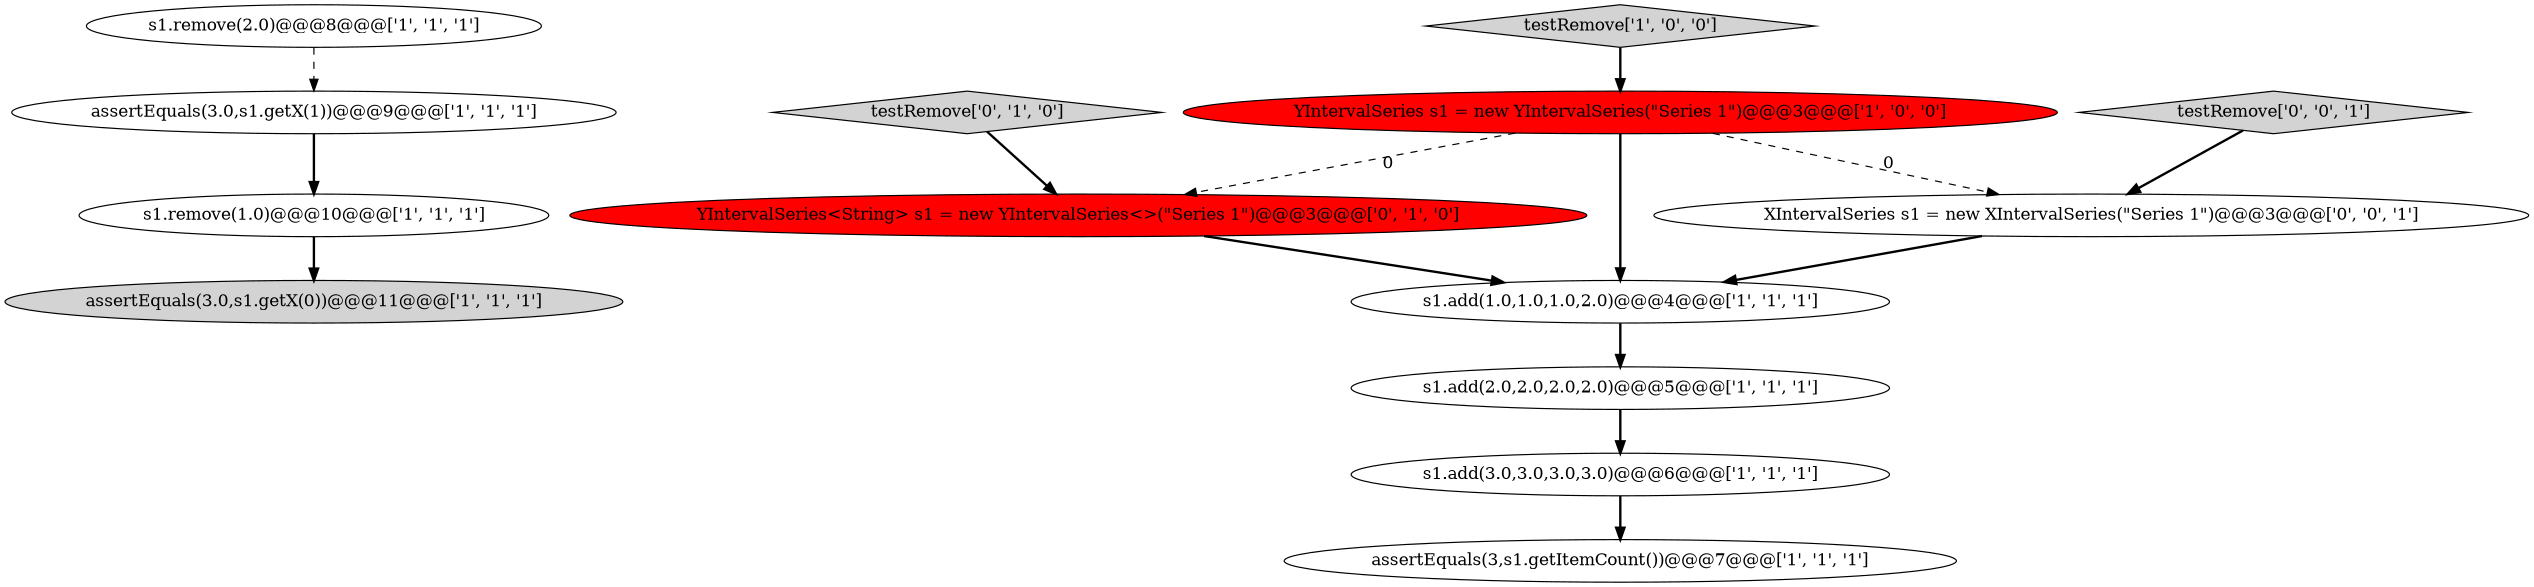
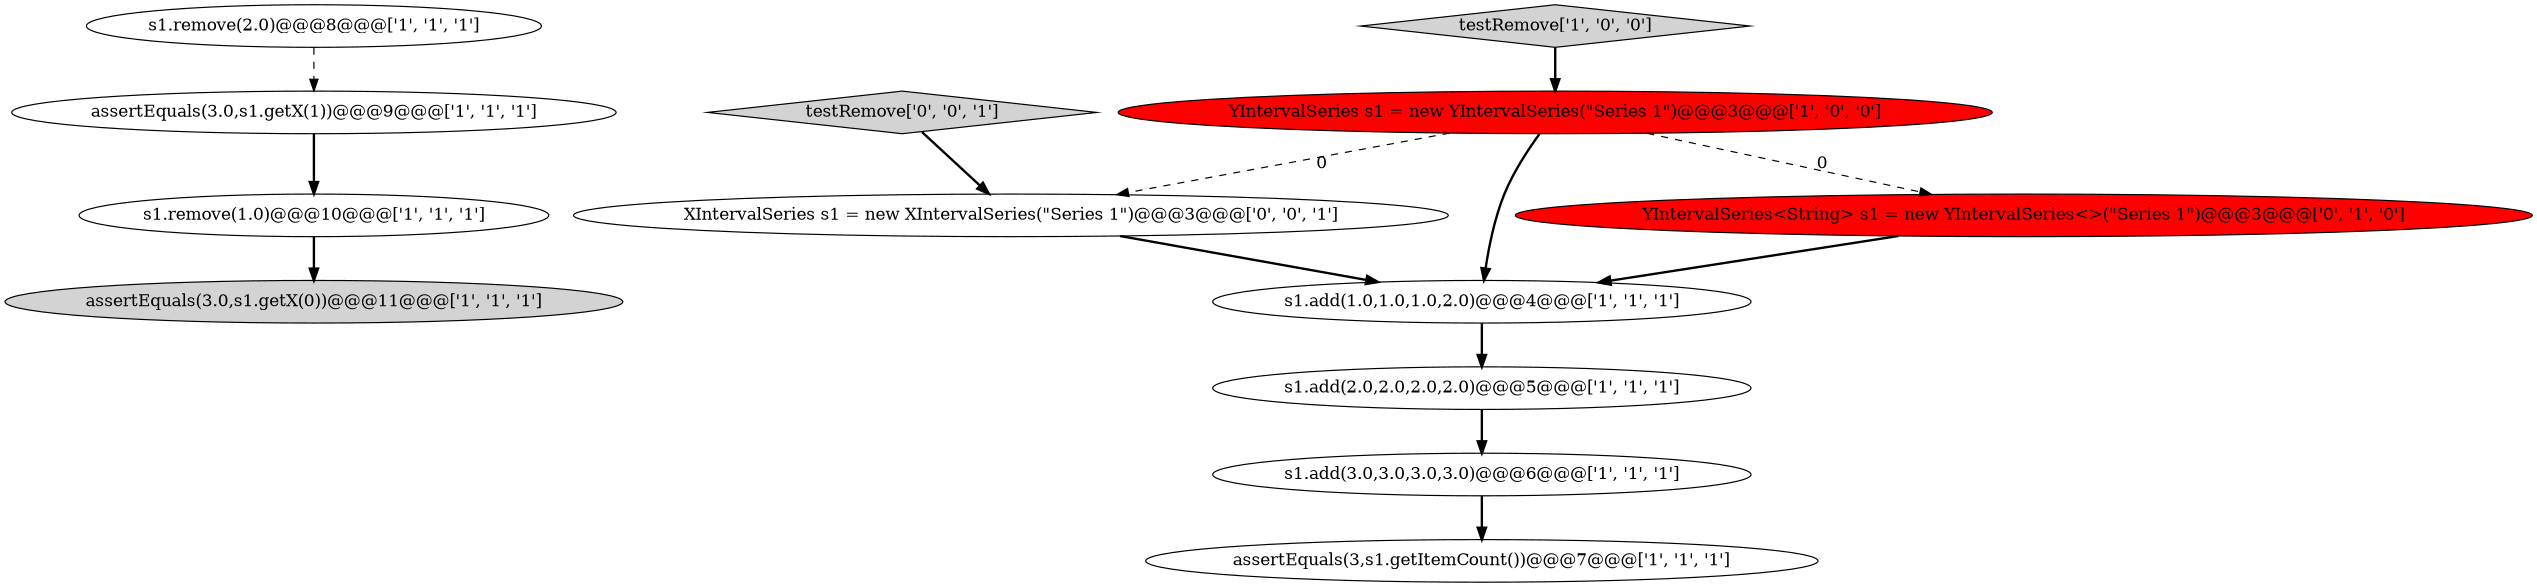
  digraph {
    node [fillcolor=white shape=ellipse style=filled]
    edge [style=bold]
    n1 [label="s1.remove(1.0)@@@10@@@['1', '1', '1']"]
    n2 [fillcolor=lightgray label="assertEquals(3.0,s1.getX(0))@@@11@@@['1', '1', '1']"]
    n3 [fillcolor=red label="YIntervalSeries s1 = new YIntervalSeries(\"Series 1\")@@@3@@@['1', '0', '0']"]
    n4 [label="s1.add(1.0,1.0,1.0,2.0)@@@4@@@['1', '1', '1']"]
    n5 [fillcolor=red label="YIntervalSeries<String> s1 = new YIntervalSeries<>(\"Series 1\")@@@3@@@['0', '1', '0']"]
    n6 [label="XIntervalSeries s1 = new XIntervalSeries(\"Series 1\")@@@3@@@['0', '0', '1']"]
    n7 [label="s1.add(2.0,2.0,2.0,2.0)@@@5@@@['1', '1', '1']"]
    n8 [label="s1.add(3.0,3.0,3.0,3.0)@@@6@@@['1', '1', '1']"]
    n9 [label="s1.remove(2.0)@@@8@@@['1', '1', '1']"]
    n10 [label="assertEquals(3.0,s1.getX(1))@@@9@@@['1', '1', '1']"]
    n11 [label="assertEquals(3,s1.getItemCount())@@@7@@@['1', '1', '1']"]
-   n12 [fillcolor=lightgray label="testRemove['0', '1', '0']" shape=diamond]
    n13 [fillcolor=lightgray label="testRemove['0', '0', '1']" shape=diamond]
    n14 [fillcolor=lightgray label="testRemove['1', '0', '0']" shape=diamond]
    n1 -> n2
    n3 -> n4
    n3 -> n5 [label=0 style=dashed]
    n3 -> n6 [label=0 style=dashed]
    n4 -> n7
    n5 -> n4
    n6 -> n4
    n7 -> n8
    n8 -> n11
    n9 -> n10 [style=dashed]
    n10 -> n1
-   n12 -> n5
    n13 -> n6
    n14 -> n3
  }
